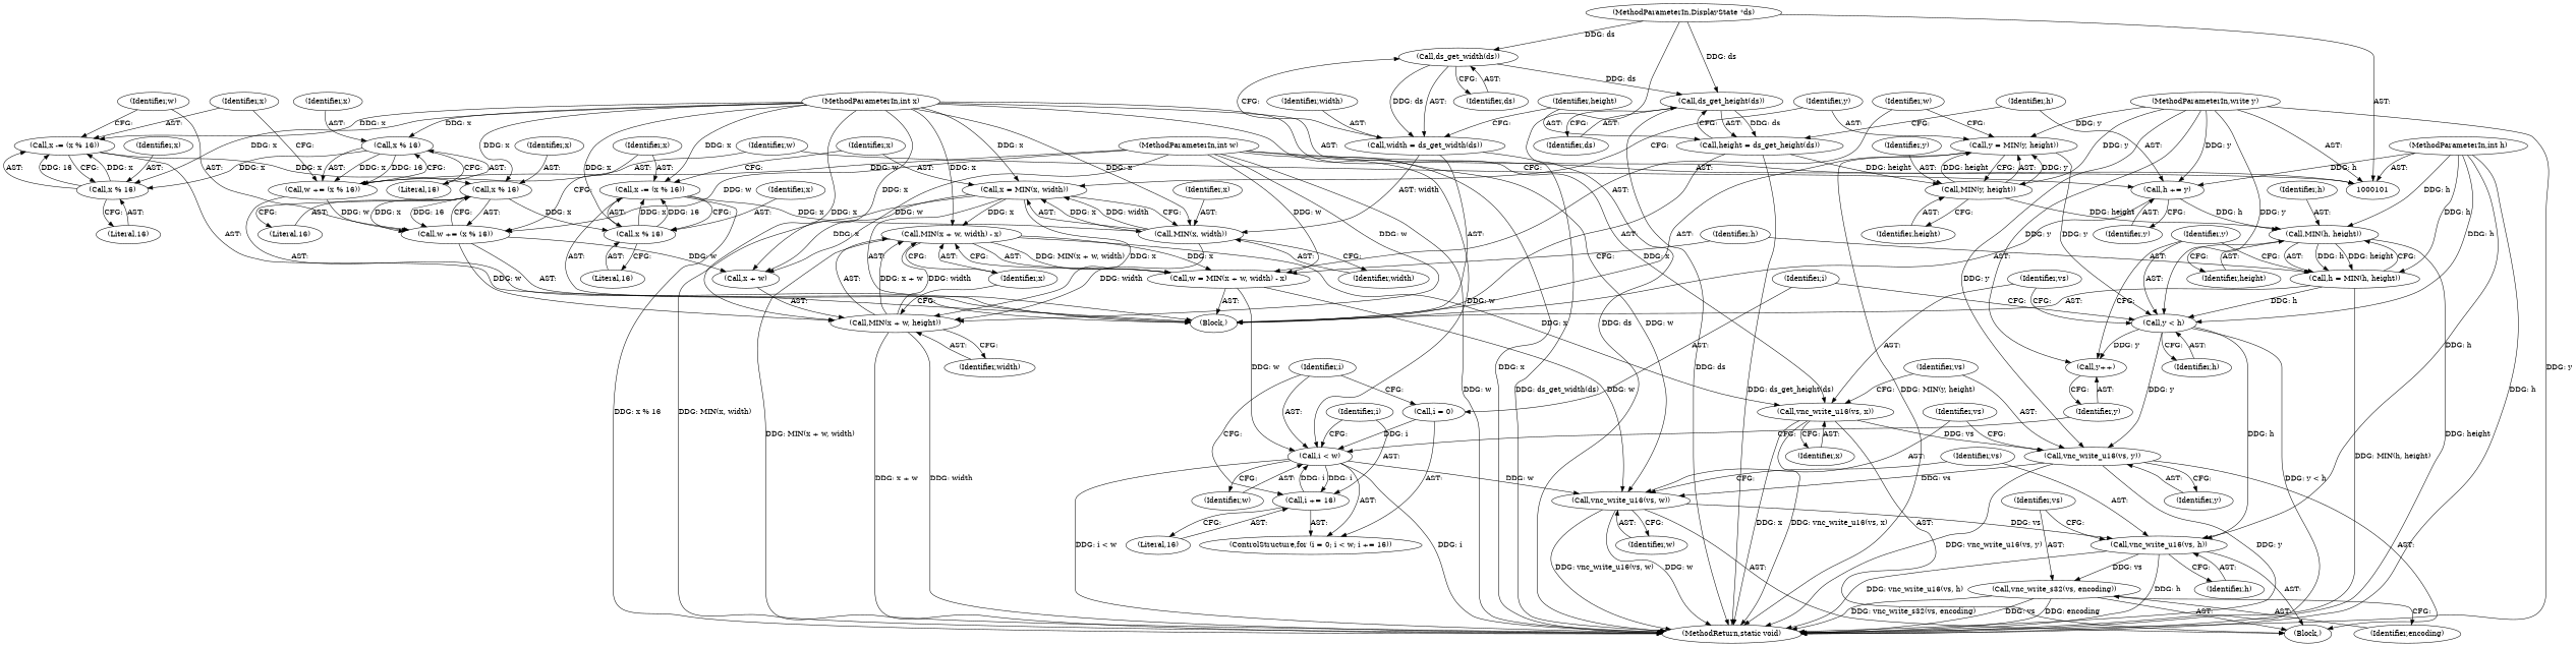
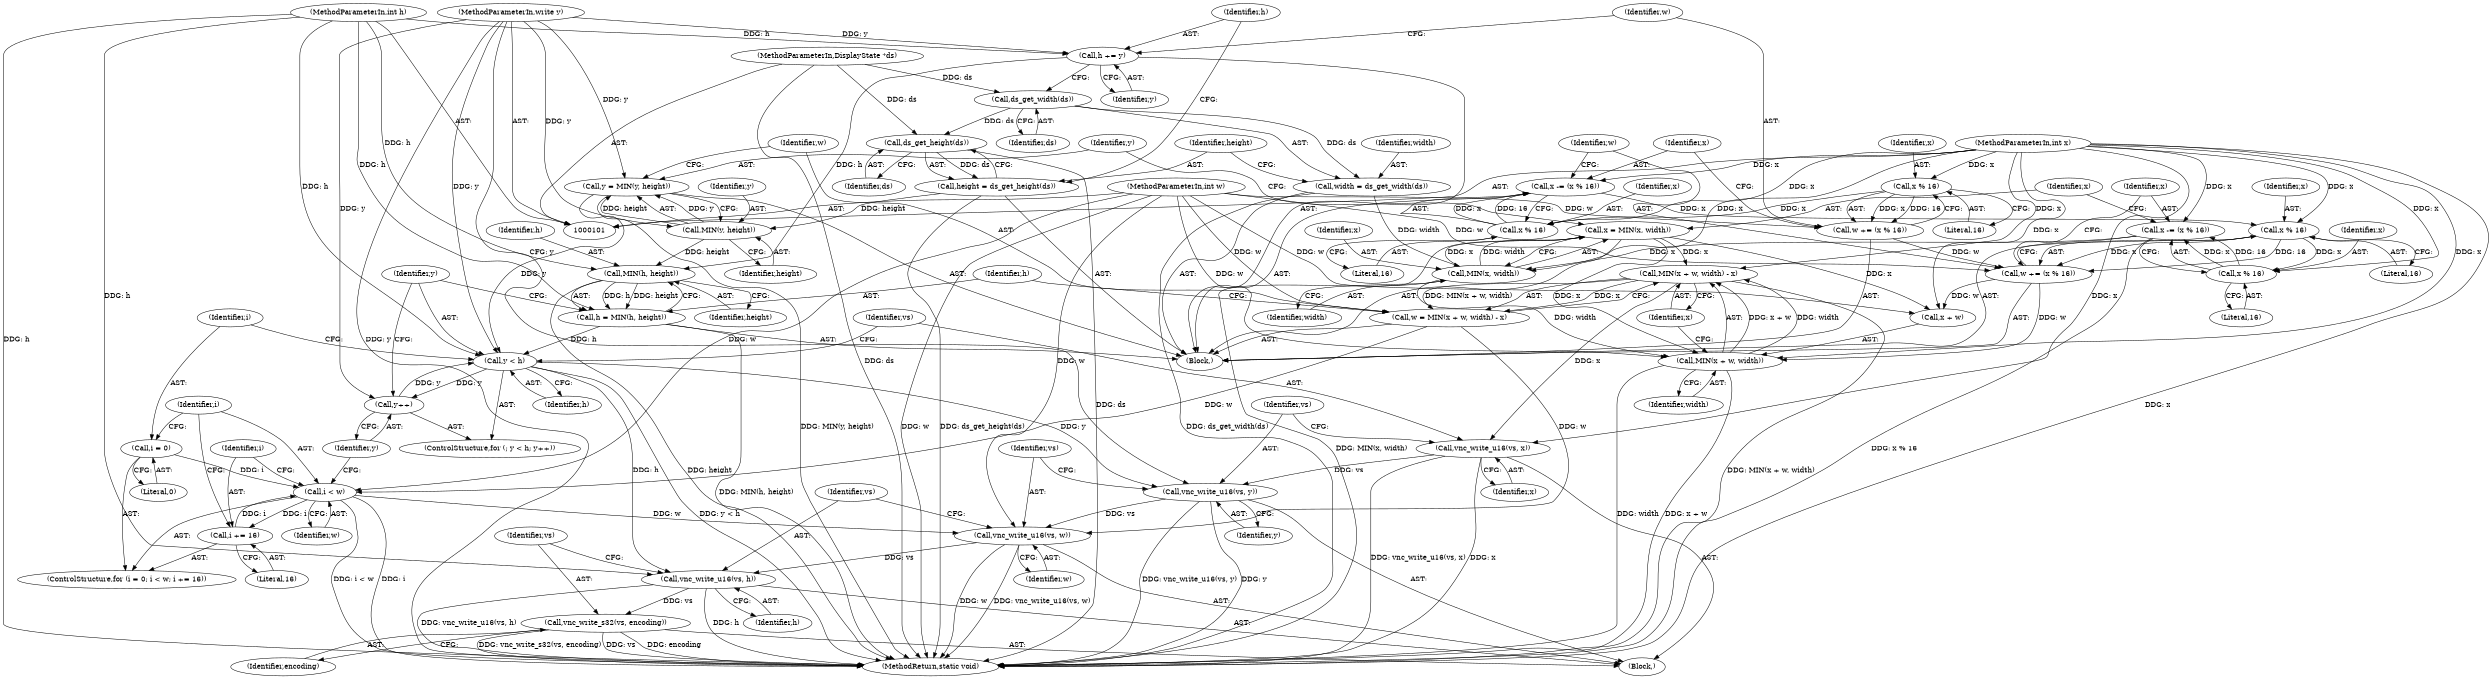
  digraph {
    n1 [label="(Call,vnc_write_u16(vs, w))"]
    n2 [label="(Call,vnc_write_u16(vs, h))"]
    n3 [label="(MethodReturn,static void)"]
    n4 [label="(Block,)"]
    n5 [label="(Identifier,w)"]
    n6 [label="(Call,vnc_write_s32(vs, encoding))"]
    n7 [label="(Identifier,h)"]
    n8 [label="(Call,vnc_write_u16(vs, y))"]
    n9 [label="(Identifier,y)"]
    n10 [label="(Call,vnc_write_u16(vs, x))"]
    n11 [label="(Identifier,x)"]
    n12 [label="(Call,MIN(x + w, width) - x)"]
    n13 [label="(Call,w = MIN(x + w, width) - x)"]
    n14 [label="(Identifier,x)"]
    n15 [label="(Block,)"]
    n16 [label="(Call,i < w)"]
-   n17 [label="(Call,MIN(x + w, height))"]
+   n17 [label="(Call,MIN(x + w, width))"]
    n18 [label="(Identifier,width)"]
    n19 [label="(Call,x = MIN(x, width))"]
    n20 [label="(Call,MIN(x, width))"]
    n21 [label="(Call,x + w)"]
    n22 [label="(Identifier,width)"]
    n23 [label="(Call,x -= (x % 16))"]
    n24 [label="(Call,x % 16)"]
    n25 [label="(Literal,16)"]
    n26 [label="(Call,x % 16)"]
    n27 [label="(Call,w += (x % 16))"]
    n28 [label="(Literal,16)"]
    n29 [label="(Call,x -= (x % 16))"]
    n30 [label="(Call,x % 16)"]
    n31 [label="(Literal,16)"]
    n32 [label="(Call,x % 16)"]
    n33 [label="(Call,w += (x % 16))"]
    n34 [label="(Literal,16)"]
    n35 [label="(MethodParameterIn,int x)"]
    1000101
    n37 [label="(Call,width = ds_get_width(ds))"]
    n38 [label="(Call,ds_get_width(ds))"]
    n39 [label="(Call,ds_get_height(ds))"]
    n40 [label="(Identifier,ds)"]
    n41 [label="(Call,height = ds_get_height(ds))"]
    n42 [label="(Identifier,ds)"]
    n43 [label="(MethodParameterIn,DisplayState *ds)"]
    n44 [label="(MethodParameterIn,int w)"]
    n45 [label="(Call,i += 16)"]
    n46 [label="(Identifier,w)"]
    n47 [label="(ControlStructure,for (i = 0; i < w; i += 16))"]
    n48 [label="(Call,y < h)"]
    n49 [label="(Call,y++)"]
+   n50 [label="(ControlStructure,for (; y < h; y++))"]
    n51 [label="(Identifier,h)"]
    n52 [label="(Identifier,y)"]
    n53 [label="(MethodParameterIn,write y)"]
    n54 [label="(Call,y = MIN(y, height))"]
    n55 [label="(Call,MIN(y, height))"]
    n56 [label="(Call,h += y)"]
    n57 [label="(Call,MIN(h, height))"]
    n58 [label="(Identifier,height)"]
    n59 [label="(Identifier,y)"]
    n60 [label="(Call,h = MIN(h, height))"]
    n61 [label="(Identifier,height)"]
    n62 [label="(MethodParameterIn,int h)"]
    n63 [label="(Literal,16)"]
    n64 [label="(Call,i = 0)"]
+   n65 [label="(Literal,0)"]
    n66 [label="(Identifier,encoding)"]
    n67 [label="(Identifier,x)"]
    n68 [label="(Identifier,y)"]
    n69 [label="(Identifier,y)"]
    n70 [label="(Identifier,x)"]
    n71 [label="(Identifier,w)"]
    n72 [label="(Identifier,h)"]
    n73 [label="(Identifier,vs)"]
    n74 [label="(Identifier,x)"]
    n75 [label="(Identifier,i)"]
    n76 [label="(Identifier,x)"]
    n77 [label="(Identifier,x)"]
    n78 [label="(Identifier,x)"]
    n79 [label="(Identifier,height)"]
    n80 [label="(Identifier,x)"]
    n81 [label="(Identifier,i)"]
    n82 [label="(Identifier,w)"]
    n83 [label="(Identifier,vs)"]
    n84 [label="(Identifier,vs)"]
    n85 [label="(Identifier,y)"]
    n86 [label="(Identifier,vs)"]
    n87 [label="(Identifier,x)"]
    n88 [label="(Identifier,width)"]
    n89 [label="(Identifier,vs)"]
    n90 [label="(Identifier,w)"]
    n91 [label="(Identifier,h)"]
    n92 [label="(Identifier,h)"]
    n93 [label="(Identifier,i)"]
    n1 -> n2 [label="DDG: vs"]
    n1 -> n3 [label="DDG: w"]
    n1 -> n3 [label="DDG: vnc_write_u16(vs, w)"]
    n1 -> n4 [label="AST: "]
    n1 -> n5 [label="CFG: "]
    n2 -> n3 [label="DDG: h"]
    n2 -> n3 [label="DDG: vnc_write_u16(vs, h)"]
    n2 -> n4 [label="AST: "]
    n2 -> n6 [label="DDG: vs"]
    n2 -> n7 [label="CFG: "]
    n5 -> n1 [label="AST: "]
    n6 -> n3 [label="DDG: vs"]
    n6 -> n3 [label="DDG: encoding"]
    n6 -> n3 [label="DDG: vnc_write_s32(vs, encoding)"]
    n6 -> n4 [label="AST: "]
    n6 -> n66 [label="CFG: "]
    n7 -> n2 [label="AST: "]
    n8 -> n1 [label="DDG: vs"]
    n8 -> n3 [label="DDG: y"]
    n8 -> n3 [label="DDG: vnc_write_u16(vs, y)"]
    n8 -> n4 [label="AST: "]
    n8 -> n9 [label="CFG: "]
    n9 -> n8 [label="AST: "]
    n10 -> n3 [label="DDG: vnc_write_u16(vs, x)"]
    n10 -> n3 [label="DDG: x"]
    n10 -> n4 [label="AST: "]
    n10 -> n8 [label="DDG: vs"]
    n10 -> n11 [label="CFG: "]
    n11 -> n10 [label="AST: "]
    n12 -> n3 [label="DDG: MIN(x + w, width)"]
    n12 -> n10 [label="DDG: x"]
    n12 -> n13 [label="AST: "]
    n12 -> n13 [label="DDG: MIN(x + w, width)"]
    n12 -> n13 [label="DDG: x"]
    n12 -> n14 [label="CFG: "]
    n13 -> n1 [label="DDG: w"]
    n13 -> n12 [label="CFG: "]
    n13 -> n15 [label="AST: "]
    n13 -> n16 [label="DDG: w"]
    n14 -> n12 [label="AST: "]
    n14 -> n17 [label="CFG: "]
    n16 -> n1 [label="DDG: w"]
    n16 -> n3 [label="DDG: i"]
    n16 -> n3 [label="DDG: i < w"]
    n16 -> n45 [label="DDG: i"]
    n16 -> n46 [label="CFG: "]
    n16 -> n47 [label="AST: "]
    n17 -> n3 [label="DDG: width"]
    n17 -> n3 [label="DDG: x + w"]
    n17 -> n12 [label="AST: "]
    n17 -> n12 [label="DDG: x + w"]
    n17 -> n12 [label="DDG: width"]
    n17 -> n18 [label="CFG: "]
    n18 -> n17 [label="AST: "]
    n19 -> n3 [label="DDG: MIN(x, width)"]
    n19 -> n12 [label="DDG: x"]
    n19 -> n15 [label="AST: "]
    n19 -> n17 [label="DDG: x"]
    n19 -> n20 [label="CFG: "]
    n19 -> n21 [label="DDG: x"]
    n20 -> n17 [label="DDG: width"]
    n20 -> n19 [label="AST: "]
    n20 -> n19 [label="DDG: x"]
    n20 -> n19 [label="DDG: width"]
    n20 -> n22 [label="CFG: "]
    n21 -> n17 [label="AST: "]
    n22 -> n20 [label="AST: "]
    n23 -> n3 [label="DDG: x % 16"]
    n23 -> n15 [label="AST: "]
    n23 -> n20 [label="DDG: x"]
    n23 -> n24 [label="CFG: "]
    n24 -> n23 [label="AST: "]
    n24 -> n23 [label="DDG: x"]
    n24 -> n23 [label="DDG: 16"]
    n24 -> n25 [label="CFG: "]
    n25 -> n24 [label="AST: "]
    n26 -> n24 [label="DDG: x"]
    n26 -> n27 [label="AST: "]
    n26 -> n27 [label="DDG: x"]
    n26 -> n27 [label="DDG: 16"]
    n26 -> n28 [label="CFG: "]
    n27 -> n15 [label="AST: "]
    n27 -> n17 [label="DDG: w"]
    n27 -> n21 [label="DDG: w"]
    n27 -> n26 [label="CFG: "]
    n28 -> n26 [label="AST: "]
    n29 -> n15 [label="AST: "]
    n29 -> n26 [label="DDG: x"]
    n29 -> n30 [label="CFG: "]
    n30 -> n29 [label="AST: "]
    n30 -> n29 [label="DDG: x"]
    n30 -> n29 [label="DDG: 16"]
    n30 -> n31 [label="CFG: "]
    n31 -> n30 [label="AST: "]
    n32 -> n30 [label="DDG: x"]
    n32 -> n33 [label="AST: "]
    n32 -> n33 [label="DDG: x"]
    n32 -> n33 [label="DDG: 16"]
    n32 -> n34 [label="CFG: "]
    n33 -> n15 [label="AST: "]
    n33 -> n27 [label="DDG: w"]
    n33 -> n32 [label="CFG: "]
    n34 -> n32 [label="AST: "]
    n35 -> n3 [label="DDG: x"]
    n35 -> n10 [label="DDG: x"]
    n35 -> n12 [label="DDG: x"]
    n35 -> n17 [label="DDG: x"]
-   n35 -> n19 [label="DDG: x"]
    n35 -> n20 [label="DDG: x"]
    n35 -> n21 [label="DDG: x"]
    n35 -> n23 [label="DDG: x"]
    n35 -> n24 [label="DDG: x"]
    n35 -> n26 [label="DDG: x"]
    n35 -> n29 [label="DDG: x"]
    n35 -> n30 [label="DDG: x"]
    n35 -> n32 [label="DDG: x"]
    n35 -> 1000101 [label="AST: "]
    n37 -> n3 [label="DDG: ds_get_width(ds)"]
    n37 -> n15 [label="AST: "]
-   n37 -> n20 [label="AST: width"]
-   n37 -> n38 [label="CFG: "]
+   n37 -> n20 [label="DDG: width"]
+   n56 -> n38 [label="CFG: "]
    n38 -> n37 [label="AST: "]
    n38 -> n37 [label="DDG: ds"]
    n38 -> n39 [label="DDG: ds"]
    n38 -> n40 [label="CFG: "]
    n39 -> n3 [label="DDG: ds"]
    n39 -> n41 [label="AST: "]
    n39 -> n41 [label="DDG: ds"]
    n39 -> n42 [label="CFG: "]
    n40 -> n38 [label="AST: "]
    n41 -> n3 [label="DDG: ds_get_height(ds)"]
    n41 -> n15 [label="AST: "]
    n41 -> n39 [label="CFG: "]
    n41 -> n55 [label="DDG: height"]
    n42 -> n39 [label="AST: "]
    n43 -> n3 [label="DDG: ds"]
    n43 -> 1000101 [label="AST: "]
    n43 -> n38 [label="DDG: ds"]
    n43 -> n39 [label="DDG: ds"]
    n44 -> n1 [label="DDG: w"]
    n44 -> n3 [label="DDG: w"]
    n44 -> n13 [label="DDG: w"]
    n44 -> n16 [label="DDG: w"]
    n44 -> n17 [label="DDG: w"]
    n44 -> n21 [label="DDG: w"]
    n44 -> n27 [label="DDG: w"]
    n44 -> n33 [label="DDG: w"]
    n44 -> 1000101 [label="AST: "]
    n45 -> n16 [label="DDG: i"]
    n45 -> n47 [label="AST: "]
    n45 -> n63 [label="CFG: "]
    n46 -> n16 [label="AST: "]
    n48 -> n2 [label="DDG: h"]
    n48 -> n3 [label="DDG: y < h"]
    n48 -> n8 [label="DDG: y"]
    n48 -> n49 [label="DDG: y"]
+   n48 -> n50 [label="AST: "]
    n48 -> n51 [label="CFG: "]
+   n49 -> n48 [label="DDG: y"]
+   n49 -> n50 [label="AST: "]
    n49 -> n52 [label="CFG: "]
    n51 -> n48 [label="AST: "]
    n52 -> n16 [label="CFG: "]
    n52 -> n49 [label="AST: "]
    n53 -> n3 [label="DDG: y"]
-   n53 -> n8 [label="DDG: y"]
+   n53 -> n8 [label="CFG: y"]
    n53 -> 1000101 [label="AST: "]
    n53 -> n48 [label="DDG: y"]
    n53 -> n49 [label="DDG: y"]
    n53 -> n54 [label="DDG: y"]
    n53 -> n55 [label="DDG: y"]
    n53 -> n56 [label="DDG: y"]
    n54 -> n3 [label="DDG: MIN(y, height)"]
    n54 -> n15 [label="AST: "]
    n54 -> n48 [label="DDG: y"]
    n54 -> n55 [label="CFG: "]
    n55 -> n54 [label="AST: "]
    n55 -> n54 [label="DDG: y"]
    n55 -> n54 [label="DDG: height"]
    n55 -> n57 [label="DDG: height"]
    n55 -> n58 [label="CFG: "]
    n56 -> n15 [label="AST: "]
    n56 -> n57 [label="DDG: h"]
    n56 -> n59 [label="CFG: "]
    n57 -> n3 [label="DDG: height"]
    n57 -> n60 [label="AST: "]
    n57 -> n60 [label="DDG: h"]
    n57 -> n60 [label="DDG: height"]
    n57 -> n61 [label="CFG: "]
    n58 -> n55 [label="AST: "]
    n59 -> n56 [label="AST: "]
    n60 -> n3 [label="DDG: MIN(h, height)"]
    n60 -> n15 [label="AST: "]
    n60 -> n48 [label="DDG: h"]
    n60 -> n57 [label="CFG: "]
    n61 -> n57 [label="AST: "]
    n62 -> n2 [label="DDG: h"]
    n62 -> n3 [label="DDG: h"]
    n62 -> 1000101 [label="AST: "]
    n62 -> n48 [label="DDG: h"]
    n62 -> n56 [label="DDG: h"]
    n62 -> n57 [label="DDG: h"]
    n62 -> n60 [label="DDG: h"]
    n63 -> n45 [label="AST: "]
    n64 -> n16 [label="DDG: i"]
    n64 -> n47 [label="AST: "]
+   n64 -> n65 [label="CFG: "]
+   n65 -> n64 [label="AST: "]
    n66 -> n6 [label="AST: "]
    n67 -> n19 [label="AST: "]
    n67 -> n23 [label="CFG: "]
    n68 -> n55 [label="AST: "]
    n69 -> n19 [label="CFG: "]
    n69 -> n54 [label="AST: "]
    n70 -> n30 [label="AST: "]
    n71 -> n13 [label="AST: "]
    n71 -> n54 [label="CFG: "]
    n72 -> n57 [label="AST: "]
    n73 -> n1 [label="AST: "]
    n73 -> n8 [label="CFG: "]
    n74 -> n26 [label="AST: "]
    n75 -> n16 [label="AST: "]
    n75 -> n45 [label="CFG: "]
    n75 -> n64 [label="CFG: "]
    n76 -> n29 [label="AST: "]
    n76 -> n33 [label="CFG: "]
    n77 -> n23 [label="AST: "]
    n77 -> n27 [label="CFG: "]
    n78 -> n32 [label="AST: "]
    n79 -> n37 [label="CFG: "]
    n79 -> n41 [label="AST: "]
    n80 -> n20 [label="AST: "]
    n81 -> n48 [label="CFG: "]
    n81 -> n64 [label="AST: "]
    n82 -> n33 [label="AST: "]
    n82 -> n56 [label="CFG: "]
    n83 -> n2 [label="CFG: "]
    n83 -> n6 [label="AST: "]
    n84 -> n8 [label="AST: "]
    n84 -> n10 [label="CFG: "]
    n85 -> n48 [label="AST: "]
    n85 -> n49 [label="CFG: "]
    n85 -> n60 [label="CFG: "]
    n86 -> n1 [label="CFG: "]
    n86 -> n2 [label="AST: "]
    n87 -> n24 [label="AST: "]
    n88 -> n37 [label="AST: "]
    n89 -> n10 [label="AST: "]
    n89 -> n48 [label="CFG: "]
    n90 -> n27 [label="AST: "]
    n90 -> n29 [label="CFG: "]
    n91 -> n13 [label="CFG: "]
    n91 -> n60 [label="AST: "]
    n92 -> n41 [label="CFG: "]
    n92 -> n56 [label="AST: "]
    n93 -> n16 [label="CFG: "]
    n93 -> n45 [label="AST: "]
  }
